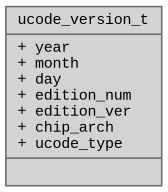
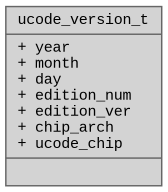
  digraph {
    fontname="Liberation Mono"
-   n1 [color=gray40 fillcolor=lightgrey fontcolor=black fontname="Liberation Mono" fontsize=10 height=0.2 label="{ucode_version_t\n|+ year\l+ month\l+ day\l+ edition_num\l+ edition_ver\l+ chip_arch\l+ ucode_type\l|}" shape=record style=filled width=0.4]
+   n1 [color=gray40 fillcolor=lightgrey fontcolor=black fontname="Liberation Mono" fontsize=10 height=0.2 label="{ucode_version_t\n|+ year\l+ month\l+ day\l+ edition_num\l+ edition_ver\l+ chip_arch\l+ ucode_chip\l|}" shape=record style=filled width=0.4]
  }
